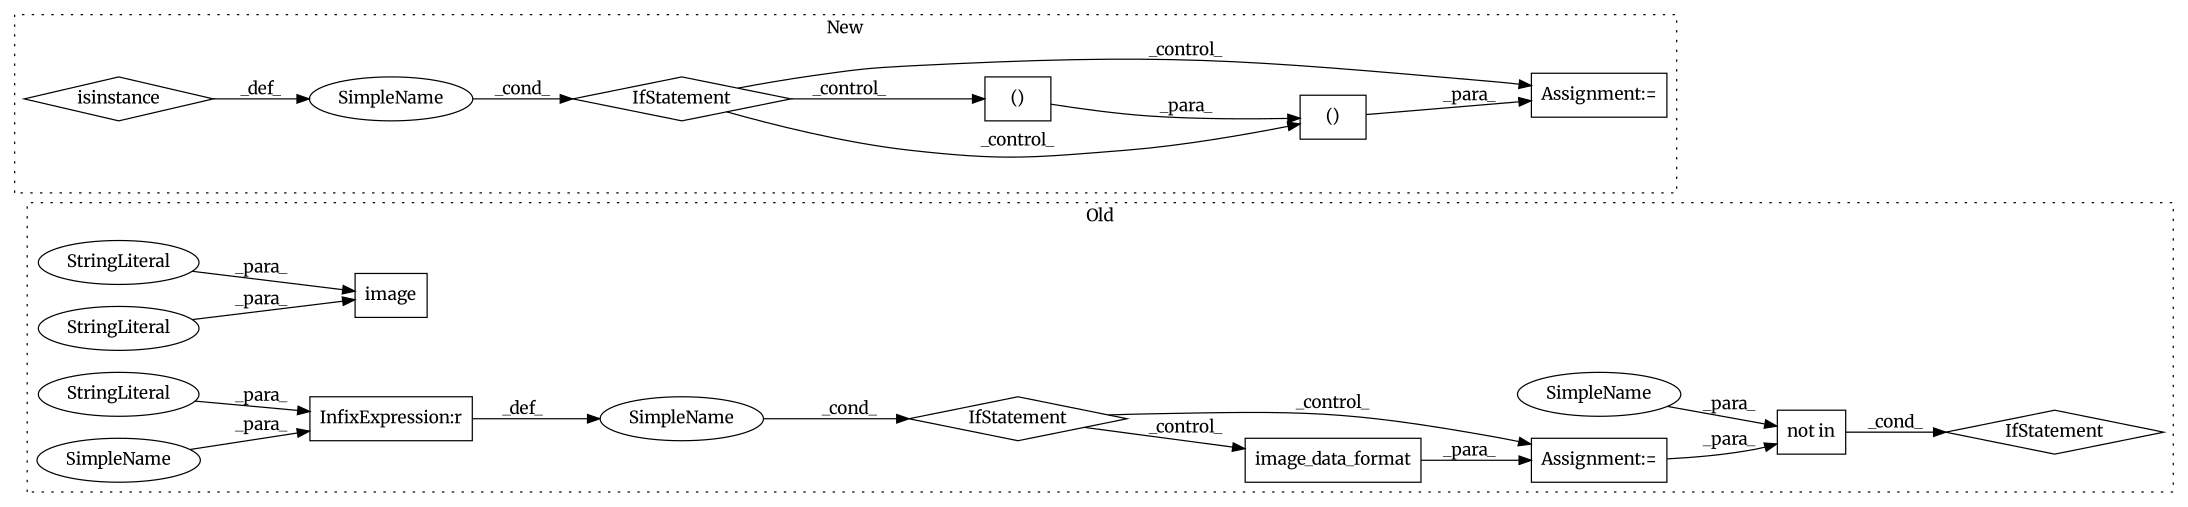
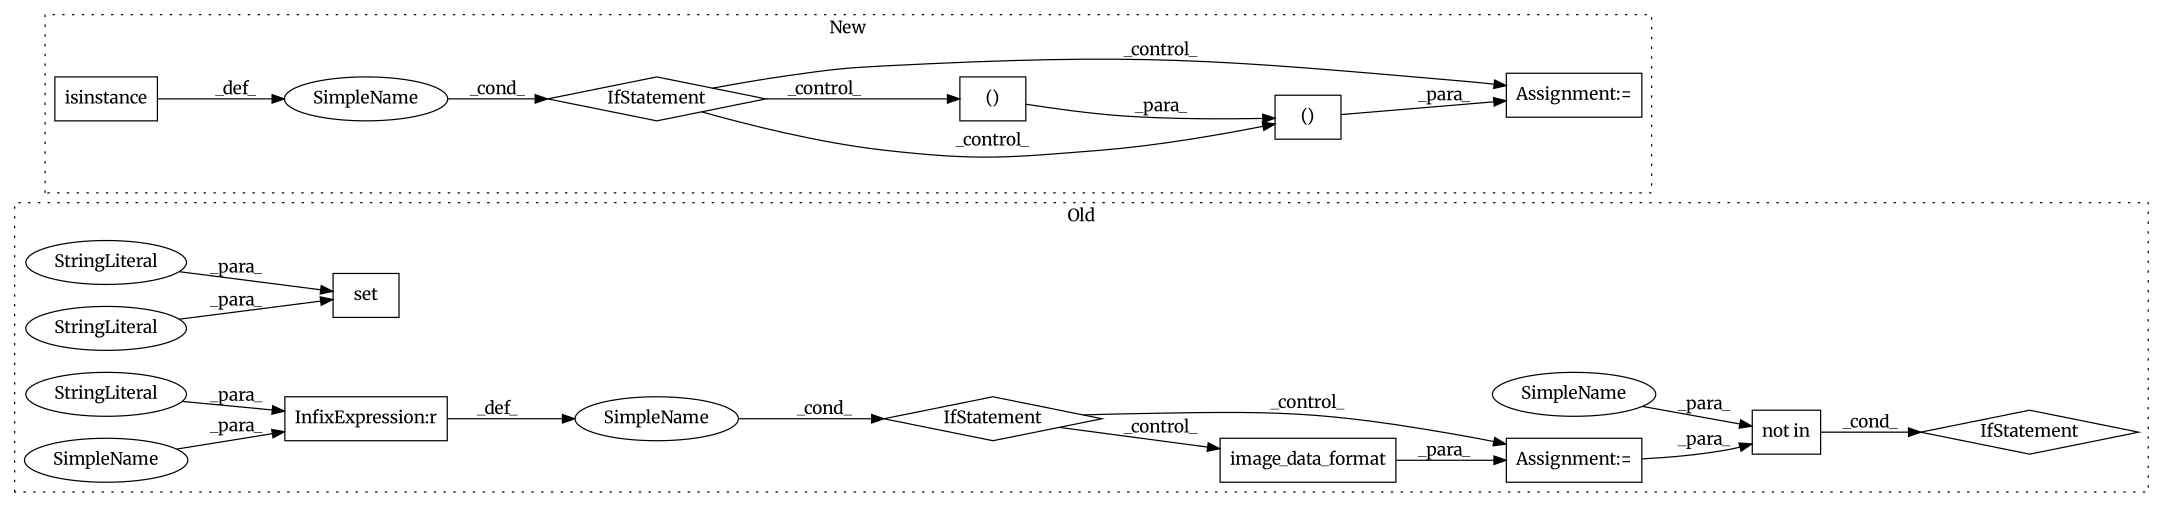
  digraph {
    fontname=Merriweather
    rankdir=LR
    node [a=42 fontname=Merriweather shape=box]
    edge [fontname=Merriweather]
    n1 [a=32 l=19 label=image_data_format s=45974]
    n2 [a=25 l="8,2" label=IfStatement s="46490,46554" shape=diamond]
-   n3 [a=32 l="4,1" label=image s="46517,46553"]
+   n3 [a=32 l="4,1" label=set s="46517,46553"]
    n4 [a=45 l=16 label=StringLiteral s=46537 shape=ellipse]
    n5 [a=45 l=15 label=StringLiteral s=46521 shape=ellipse]
    n6 [a=27 l=4 label="InfixExpression:r" s=45931]
    n7 [a=108 l=56 label="not in" s=46498]
    n8 [a=45 l=9 label=StringLiteral s=45935 shape=ellipse]
    n9 [label=SimpleName shape=ellipse]
    n10 [a=25 l="4,2" label=IfStatement s="45916,45944" shape=diamond]
    n11 [a=7 l=1 label="Assignment:=" s=45965]
    n12 [l=11 label=SimpleName s=46498 shape=ellipse]
    n13 [l=11 label=SimpleName s=45920 shape=ellipse]
    n14 [a=25 l="4,2" label=IfStatement s="33586,33614" shape=diamond]
    n15 [a=106 l=131 label="()" s=33651]
-   n16 [a=32 l="11,1" label=isinstance s="33590,33613" shape=diamond]
+   n16 [a=32 l="11,1" label=isinstance s="33590,33613"]
    n17 [a=106 l=29 label="()" s=33702]
    n18 [label=SimpleName shape=ellipse]
    n19 [a=7 l=14 label="Assignment:=" s=33637]
    subgraph cluster_1 {
      label=Old
      style=dotted
      n1
      n2
      n3
      n4
      n5
      n6
      n7
      n8
      n9
      n10
      n11
      n12
      n13
    }
    subgraph cluster_2 {
      label=New
      style=dotted
      n14
      n15
      n16
      n17
      n18
      n19
    }
    n1 -> n11 [label=_para_]
    n4 -> n3 [label=_para_]
    n5 -> n3 [label=_para_]
    n6 -> n9 [label=_def_]
    n7 -> n2 [label=_cond_]
    n8 -> n6 [label=_para_]
    n9 -> n10 [label=_cond_]
    n10 -> n1 [label=_control_]
    n10 -> n11 [label=_control_]
    n11 -> n7 [label=_para_]
    n12 -> n7 [label=_para_]
    n13 -> n6 [label=_para_]
    n14 -> n15 [label=_control_]
    n14 -> n17 [label=_control_]
    n14 -> n19 [label=_control_]
    n15 -> n19 [label=_para_]
    n16 -> n18 [label=_def_]
    n17 -> n15 [label=_para_]
    n18 -> n14 [label=_cond_]
  }
